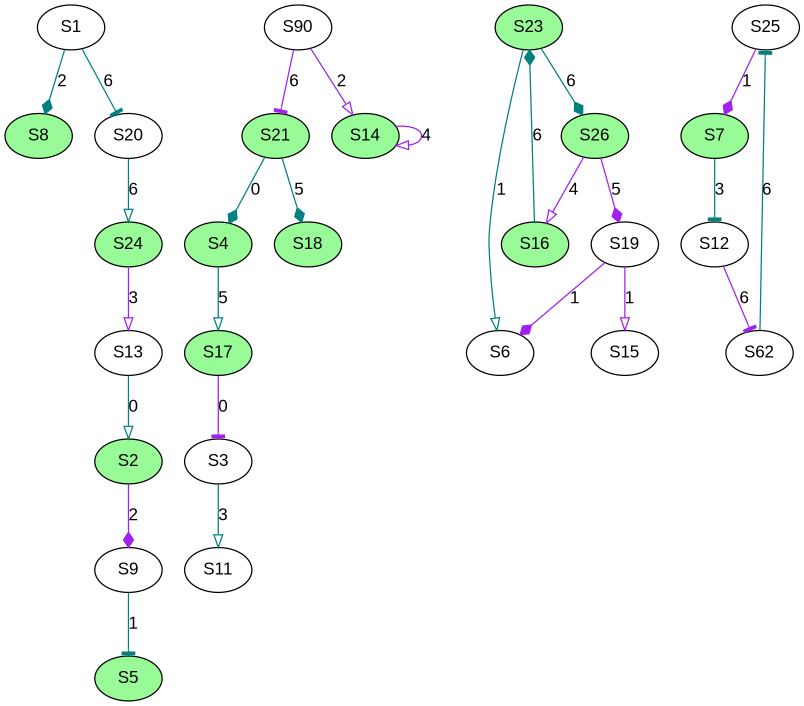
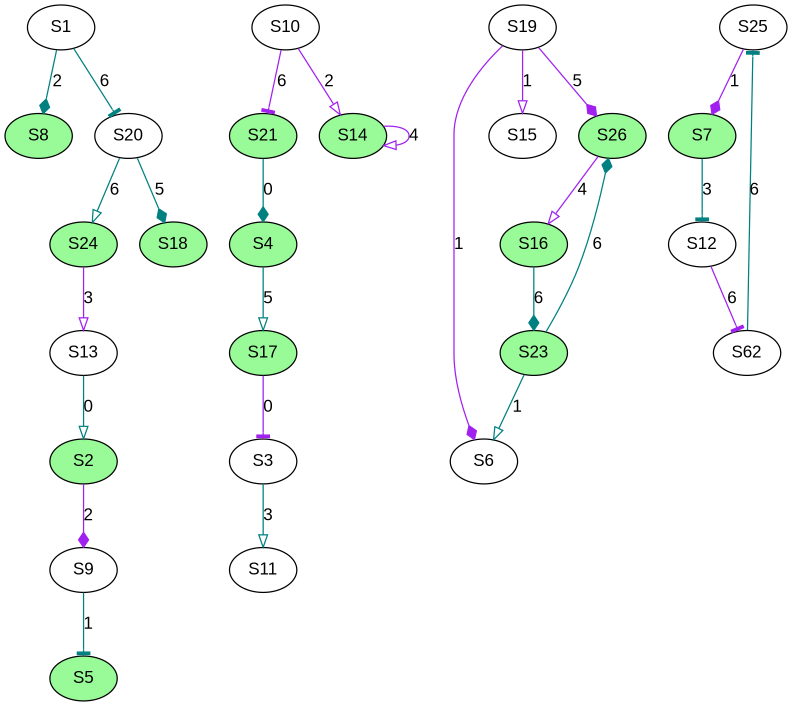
  strict digraph {
    fontname="Liberation Sans"
    node [fillcolor=white fontname="Liberation Sans" style=filled]
    edge [arrowhead=onormal color=teal fontname="Liberation Sans"]
    S13
    S2 [fillcolor=palegreen]
    S9
    S5 [fillcolor=palegreen]
    S3
    S17 [fillcolor=palegreen]
    S11
    S21 [fillcolor=palegreen]
    S4 [fillcolor=palegreen]
    S19
    S6
    S15
    S25
    S7 [fillcolor=palegreen]
    S12
    n16 [label=S62]
    S1
    S8 [fillcolor=palegreen]
    S20
    S24 [fillcolor=palegreen]
    S18 [fillcolor=palegreen]
    S14 [fillcolor=palegreen]
-   S10 [label=S90]
+   S10
    S26 [fillcolor=palegreen]
    S16 [fillcolor=palegreen]
    S23 [fillcolor=palegreen]
    S13 -> S2 [label=0]
    S2 -> S9 [arrowhead=diamond color=purple label=2]
    S9 -> S5 [arrowhead=tee label=1]
    S3 -> S11 [label=3]
    S17 -> S3 [arrowhead=tee color=purple label=0]
    S21 -> S4 [arrowhead=diamond label=0]
    S4 -> S17 [label=5]
    S19 -> S6 [arrowhead=diamond color=purple label=1]
    S19 -> S15 [color=purple label=1]
    S25 -> S7 [arrowhead=diamond color=purple label=1]
    S7 -> S12 [arrowhead=tee label=3]
    S12 -> n16 [arrowhead=tee color=purple label=6]
    n16 -> S25 [arrowhead=tee label=6]
    S1 -> S8 [arrowhead=diamond label=2]
    S1 -> S20 [arrowhead=tee label=6]
    S20 -> S24 [label=6]
-   S21 -> S18 [arrowhead=diamond label=5]
+   S20 -> S18 [arrowhead=diamond label=5]
    S24 -> S13 [color=purple label=3]
    S14 -> S14 [color=purple label=4]
    S10 -> S21 [arrowhead=tee color=purple label=6]
    S10 -> S14 [color=purple label=2]
-   S26 -> S19 [arrowhead=diamond color=purple label=5]
+   S19 -> S26 [arrowhead=diamond color=purple label=5]
    S26 -> S16 [color=purple label=4]
    S16 -> S23 [arrowhead=diamond label=6]
    S23 -> S6 [label=1]
    S23 -> S26 [arrowhead=diamond label=6]
  }
